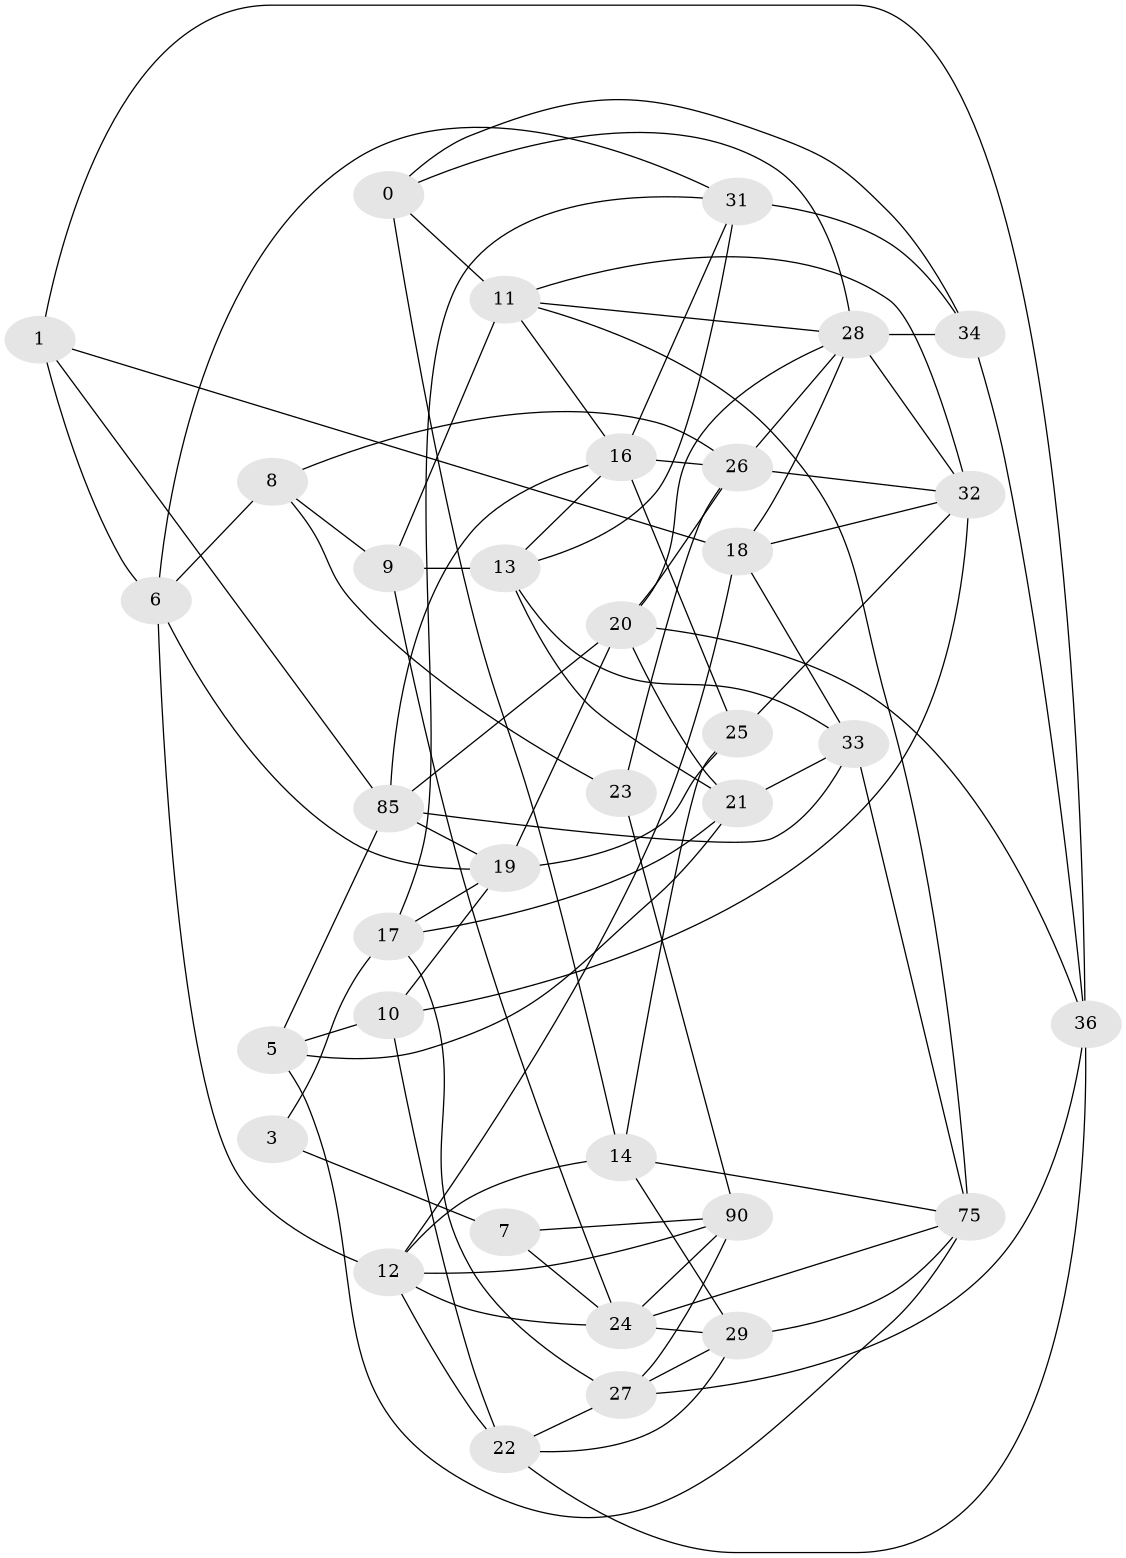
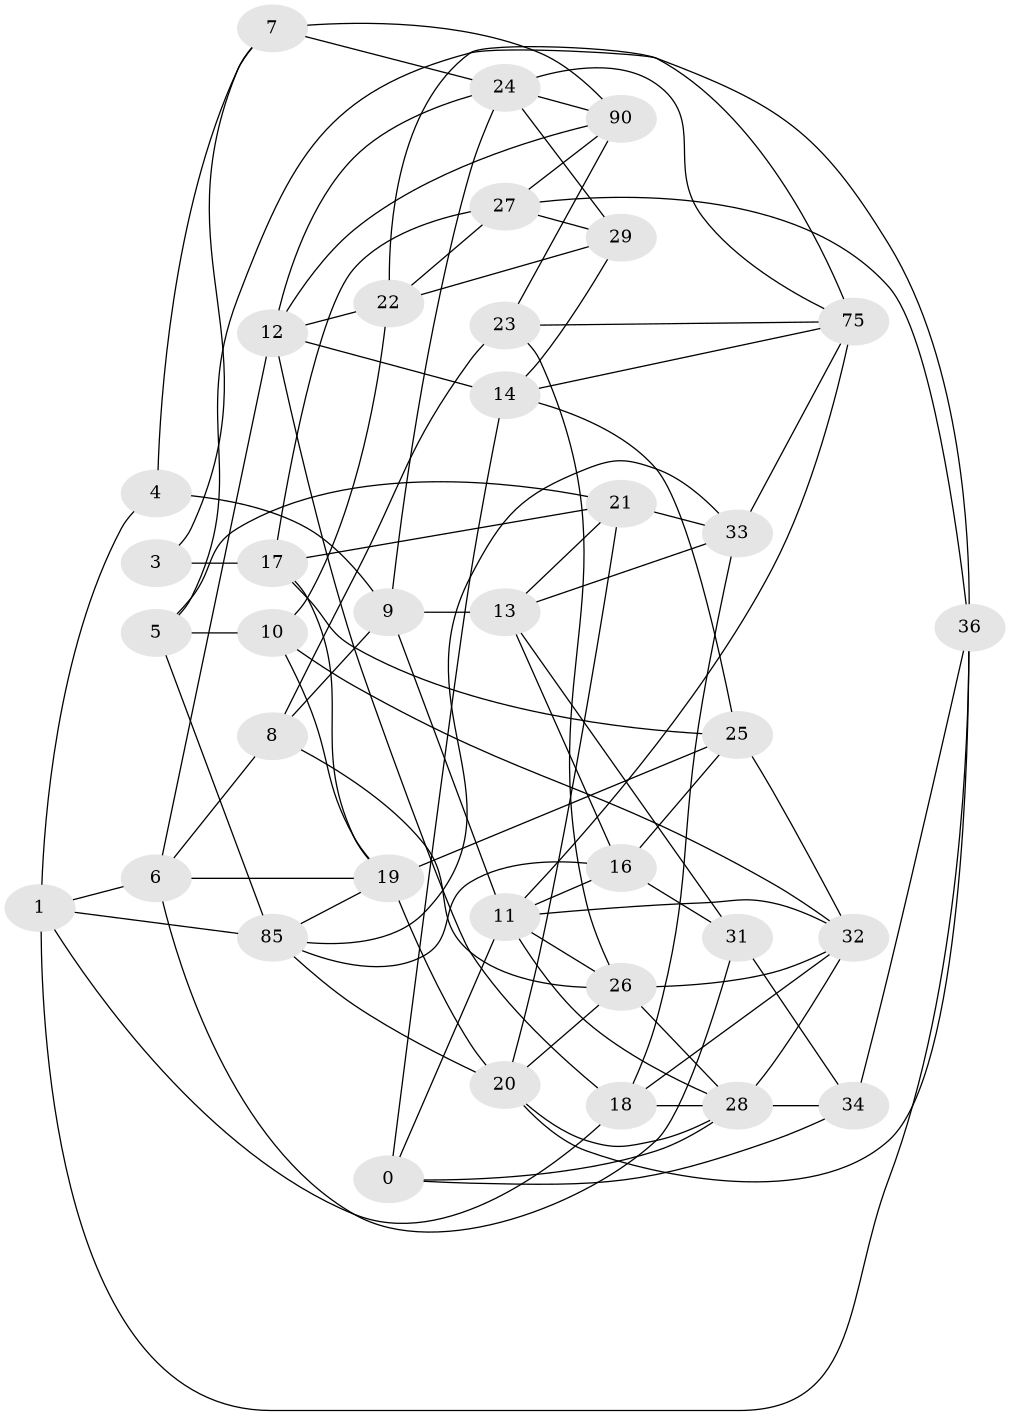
  graph {
    rankdir=LR
    node [color=gray90 style=filled]
    edge [weight=1.0]
    1
+   4
    6
    n4 [label=85]
    18
    36
    7
    9
    8
    12
    19
    31
    16
    33
    20
    28
    32
    n18 [label=0]
    11
    14
    34
    n22 [label=75]
    26
    25
    29
    3
    17
    24
    n29 [label=90]
    21
    27
    13
    5
    10
    22
    23
+   1 -- 4 [weight=2.0]
    1 -- 6
    1 -- n4
    1 -- 18
    1 -- 36
+   4 -- 7
+   4 -- 9
    6 -- 8
    6 -- 12
    6 -- 19
    6 -- 31 [weight=2.0]
    n4 -- 19
    n4 -- 16
    n4 -- 33
    n4 -- 20
    18 -- 33 [weight=2.0]
    18 -- 28
    18 -- 32
    7 -- 24
    7 -- n29
    9 -- 11
    9 -- 24
    9 -- 13 [weight=2.0]
    8 -- 9
    8 -- 26
    8 -- 23
    12 -- 18
    12 -- 14
    12 -- 24
    12 -- n29
    12 -- 22
    19 -- 20
    19 -- 25
    31 -- 34
    16 -- 31 [weight=2.0]
    16 -- 25
    33 -- n22
    20 -- 36
    20 -- 28
    20 -- 26
    20 -- 21
    28 -- 32
    28 -- 34 [weight=3.0]
    n18 -- 28
    n18 -- 11
    n18 -- 14
    n18 -- 34
    11 -- 16
    11 -- 28 [weight=2.0]
    11 -- 32
    11 -- n22
-   16 -- 26
+   11 -- 26
    14 -- n22
    14 -- 25 [weight=2.0]
    14 -- 29
    34 -- 36
    26 -- 28
    26 -- 32
    25 -- 32
    3 -- 7 [weight=2.0]
    3 -- 17 [weight=2.0]
    17 -- 19
-   17 -- 31
+   17 -- 25
    17 -- 21
    17 -- 27
    24 -- n22
    24 -- 29
    24 -- n29
    21 -- 33
    27 -- 36 [weight=2.0]
    27 -- 29
    27 -- n29
    13 -- 31
    13 -- 16
    13 -- 33
    13 -- 21 [weight=2.0]
    5 -- n4
    5 -- n22
    5 -- 21
    5 -- 10
    10 -- 19
    10 -- 32
    10 -- 22 [weight=2.0]
    22 -- 36
    22 -- 29
    22 -- 27
-   29 -- n22
+   23 -- n22
    23 -- 26
    23 -- n29 [weight=2.0]
  }
